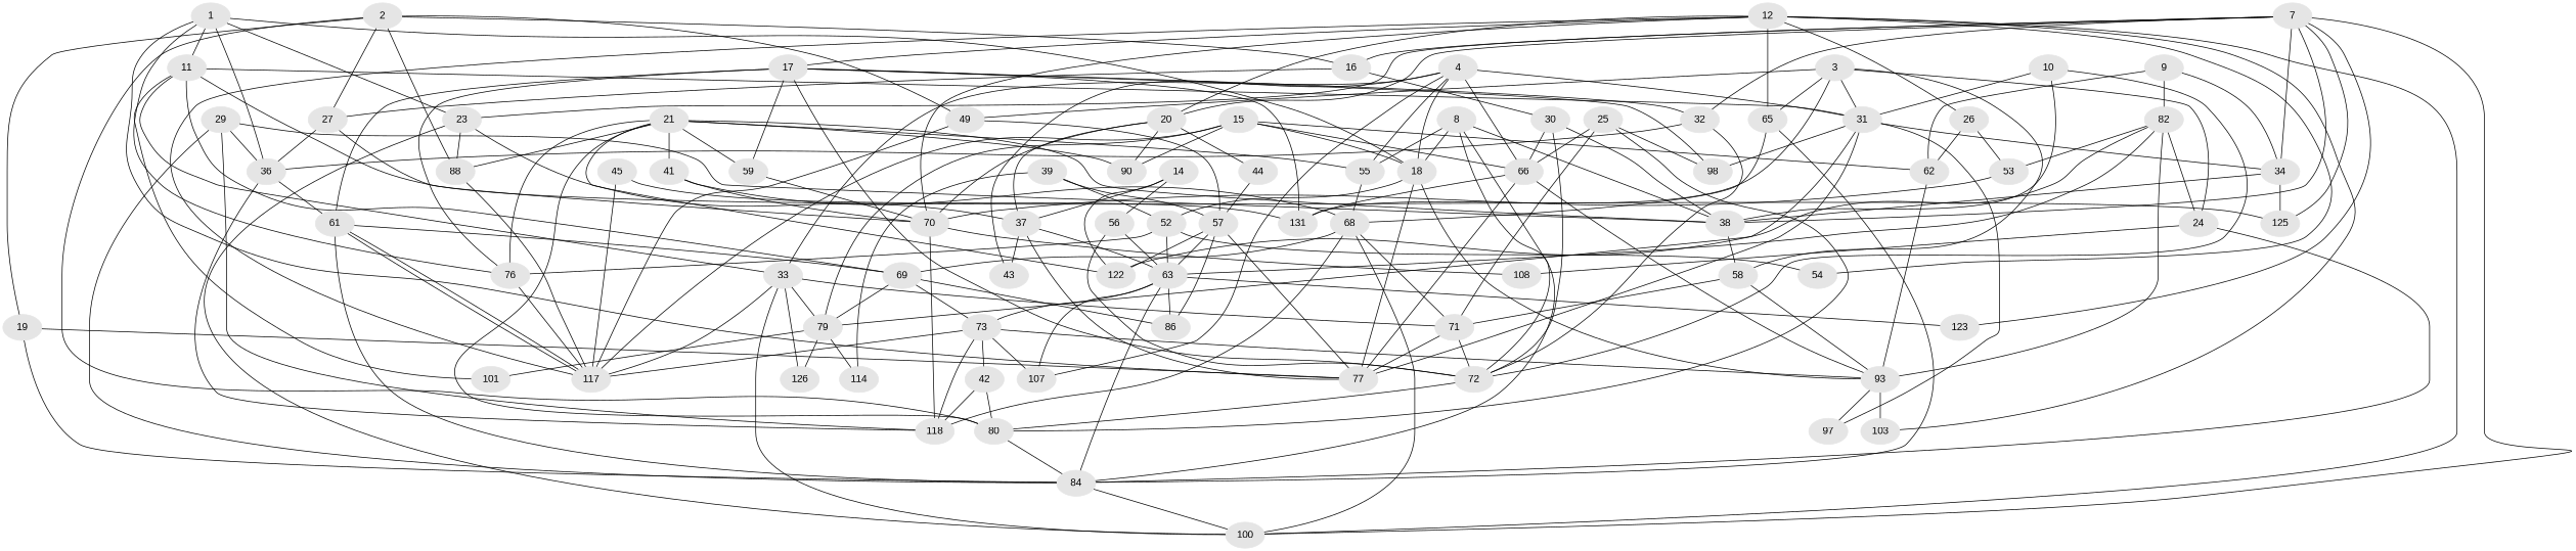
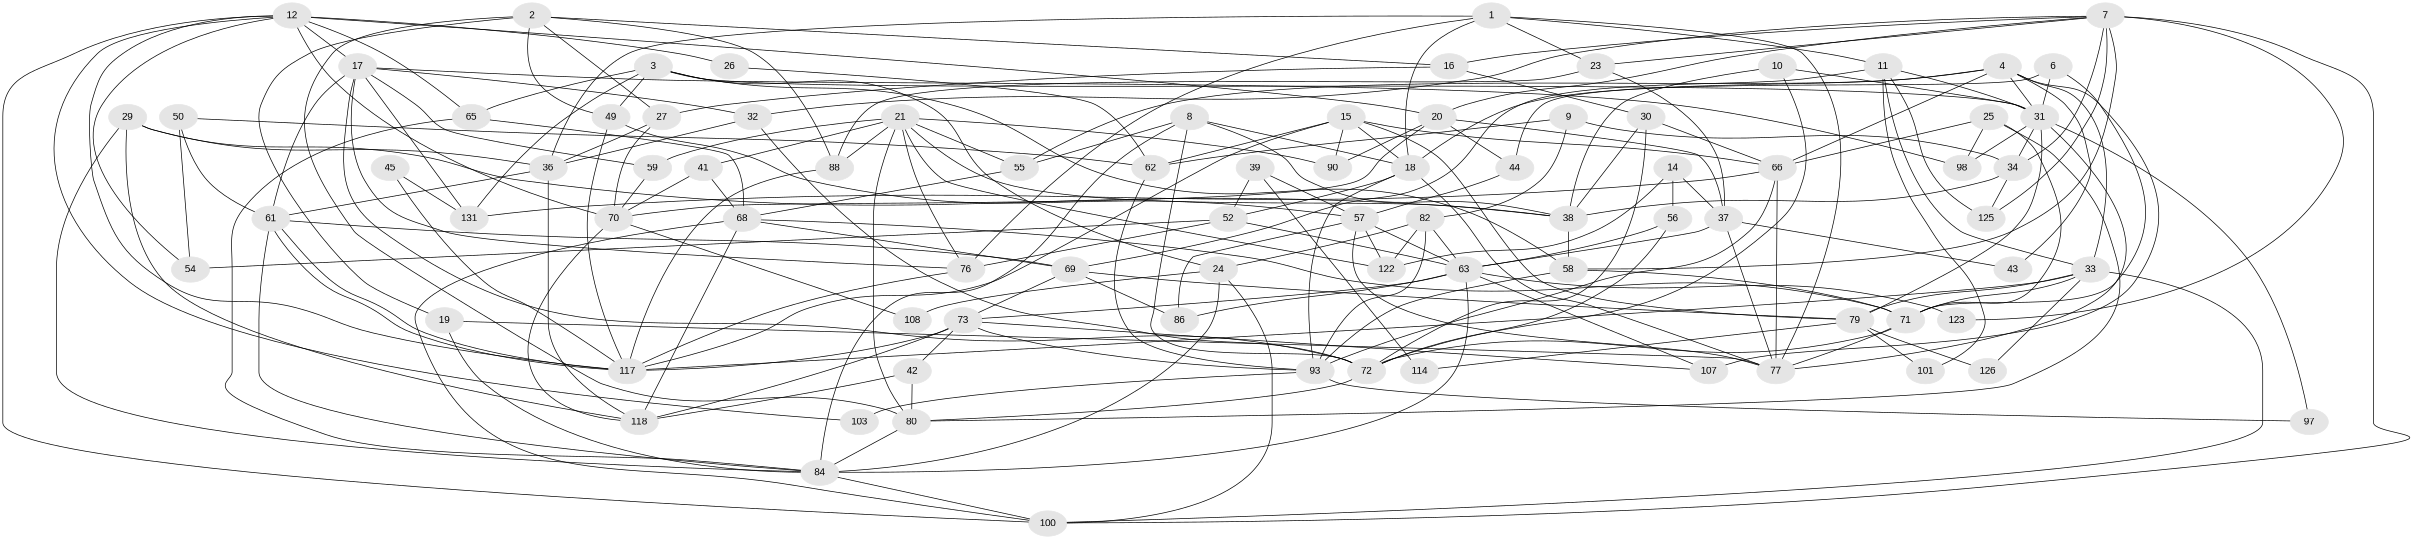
  graph {
    fontname="Liberation Sans"
    node [color=gray90 fontname="Liberation Sans" style=filled]
    edge [fontname="Liberation Sans"]
    1 [super="+115"]
    11 [super="+87"]
    18
    23 [super="+35"]
    36 [super="+51"]
    76 [super="+119"]
    77 [super="+94"]
    31 [super="+83"]
    33 [super="+46"]
    125
    69 [super="+95"]
    101
    52 [super="+81"]
    93 [super="+120"]
    88 [super="+128"]
    100 [super="+121"]
    37 [super="+74"]
    61 [super="+89"]
    118
    117 [super="+130"]
    2 [super="+67"]
    16
    19
    27
    49
    80 [super="+99"]
    30
    84 [super="+113"]
    70 [super="+112"]
    57 [super="+102"]
    3 [super="+5"]
    24
    58
    65 [super="+85"]
    131
    108
    34 [super="+111"]
    79 [super="+129"]
    98
    97
    71 [super="+75"]
    68 [super="+124"]
    4 [super="+13"]
    43
    55
    66 [super="+96"]
    107
    126
+   6 [super="+28"]
    44
    72 [super="+127"]
    7 [super="+48"]
    20 [super="+60"]
    32 [super="+109"]
    38 [super="+91"]
    123
    90
    8
    n59 [label=82 super="+104"]
    122
-   53
    63 [super="+78"]
    9
    62
    10
    86
    73 [super="+105"]
    12 [super="+92"]
    103
    17 [super="+106"]
    26
    54
    59
    14 [super="+64"]
    56
    15 [super="+110"]
    114
    21 [super="+82"]
    41
    25 [super="+47"]
    29 [super="+116"]
    39
    42
    45
+   50
    1 -- 11
    1 -- 18
    1 -- 23
    1 -- 36
    1 -- 76
    1 -- 77
    11 -- 31
    11 -- 33
    11 -- 125
    11 -- 69
    11 -- 101
    18 -- 77
    18 -- 52
    18 -- 93
    23 -- 88
-   23 -- 100
+   24 -- 100
    23 -- 37
    36 -- 61
    36 -- 118
    76 -- 117
    31 -- 77
    31 -- 34
    31 -- 79
    31 -- 98
    31 -- 97
    33 -- 100
    33 -- 117
    33 -- 79
    33 -- 71
    33 -- 126
    69 -- 79
    69 -- 86
    69 -- 73
    52 -- 76
    52 -- 63
    52 -- 54
    93 -- 97
    93 -- 103
    88 -- 117
    37 -- 77
    37 -- 43
    37 -- 63
    61 -- 69
    61 -- 117
    61 -- 117
    61 -- 84
    2 -- 88
    2 -- 16
    2 -- 19
    2 -- 27
    2 -- 49
    2 -- 80
    16 -- 27
    16 -- 30
    19 -- 77
    19 -- 84
    27 -- 36
    27 -- 70
    49 -- 117
    49 -- 57
    80 -- 84
    30 -- 66
    30 -- 72
    30 -- 38
    84 -- 100
    70 -- 118
    70 -- 108
    57 -- 77
    57 -- 122
    57 -- 63
    57 -- 86
    3 -- 31
    3 -- 49
    3 -- 24
    3 -- 58
    3 -- 65
    3 -- 131
    24 -- 84
    24 -- 108
    58 -- 93
    58 -- 71
    65 -- 84
    65 -- 68
    34 -- 125
    34 -- 38
    79 -- 101
    79 -- 126
    79 -- 114
    71 -- 77
    71 -- 72
    68 -- 69
    68 -- 100
    68 -- 118
    68 -- 71
    4 -- 18
    4 -- 31
    4 -- 33
    4 -- 43
    4 -- 55
    4 -- 66
    4 -- 107
    55 -- 68
    66 -- 77
    66 -- 93
    66 -- 131
+   6 -- 31
+   6 -- 71
+   6 -- 44
    44 -- 57
    72 -- 80
    7 -- 23
    7 -- 125
    7 -- 100
    7 -- 16
    7 -- 34
    7 -- 20
    7 -- 32
-   7 -- 38
+   7 -- 58
    7 -- 123
    20 -- 37
    20 -- 70
    20 -- 44
    20 -- 90
    32 -- 36
    32 -- 72
    38 -- 58
    8 -- 18
    8 -- 84
    8 -- 55
    8 -- 72
    8 -- 38
    n59 -- 93
    n59 -- 24
    n59 -- 122
-   n59 -- 53
    n59 -- 63
-   53 -- 70
    63 -- 84
    63 -- 107
    63 -- 123
    63 -- 86
    63 -- 73
    9 -- 34
    9 -- n59
    9 -- 62
    62 -- 93
    10 -- 31
    10 -- 72
    10 -- 38
    73 -- 93
    73 -- 118
    73 -- 117
    73 -- 107
    73 -- 42
    12 -- 100
    12 -- 117
    12 -- 70
    12 -- 65
    12 -- 20
    12 -- 103
    12 -- 17
    12 -- 26
    12 -- 54
    17 -- 76 [weight=2]
    17 -- 61
    17 -- 131
    17 -- 98
    17 -- 72
    17 -- 32
    17 -- 59
-   26 -- 53
    26 -- 62
    59 -- 70
    14 -- 37
    14 -- 122
    14 -- 56
    56 -- 72
    56 -- 63
    15 -- 18
    15 -- 117
    15 -- 79
    15 -- 66
    15 -- 90
    15 -- 62
    21 -- 76
    21 -- 88
    21 -- 80
    21 -- 55
    21 -- 38
    21 -- 90
    21 -- 122
    21 -- 59
    21 -- 41
    41 -- 70
    41 -- 68
    25 -- 80
    25 -- 98
    25 -- 71
    25 -- 66
    29 -- 36
    29 -- 118
    29 -- 84
    29 -- 38
    39 -- 52
    39 -- 57
    39 -- 114
    42 -- 118
    42 -- 80
    45 -- 117
    45 -- 131
+   50 -- 61
+   50 -- 62
+   50 -- 54
  }
